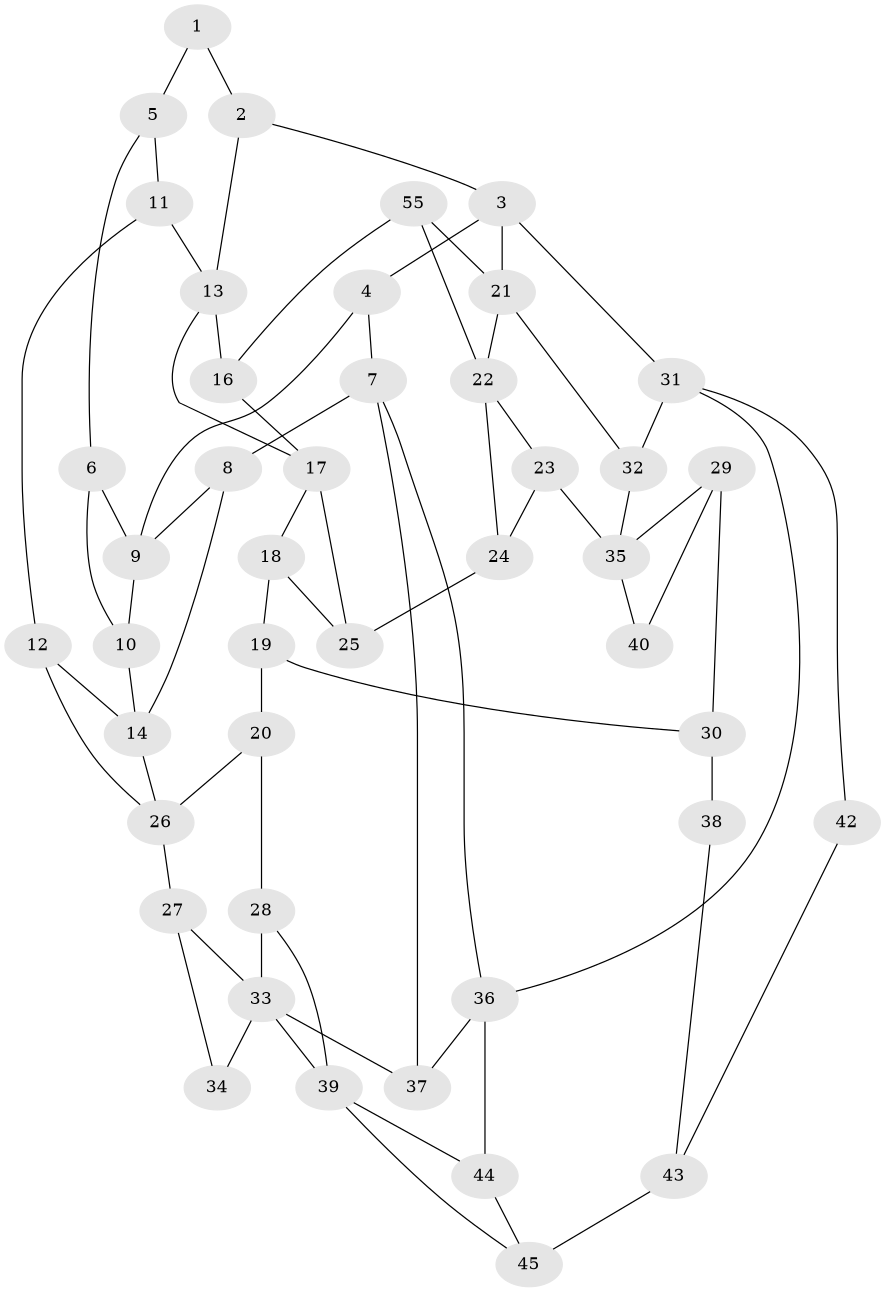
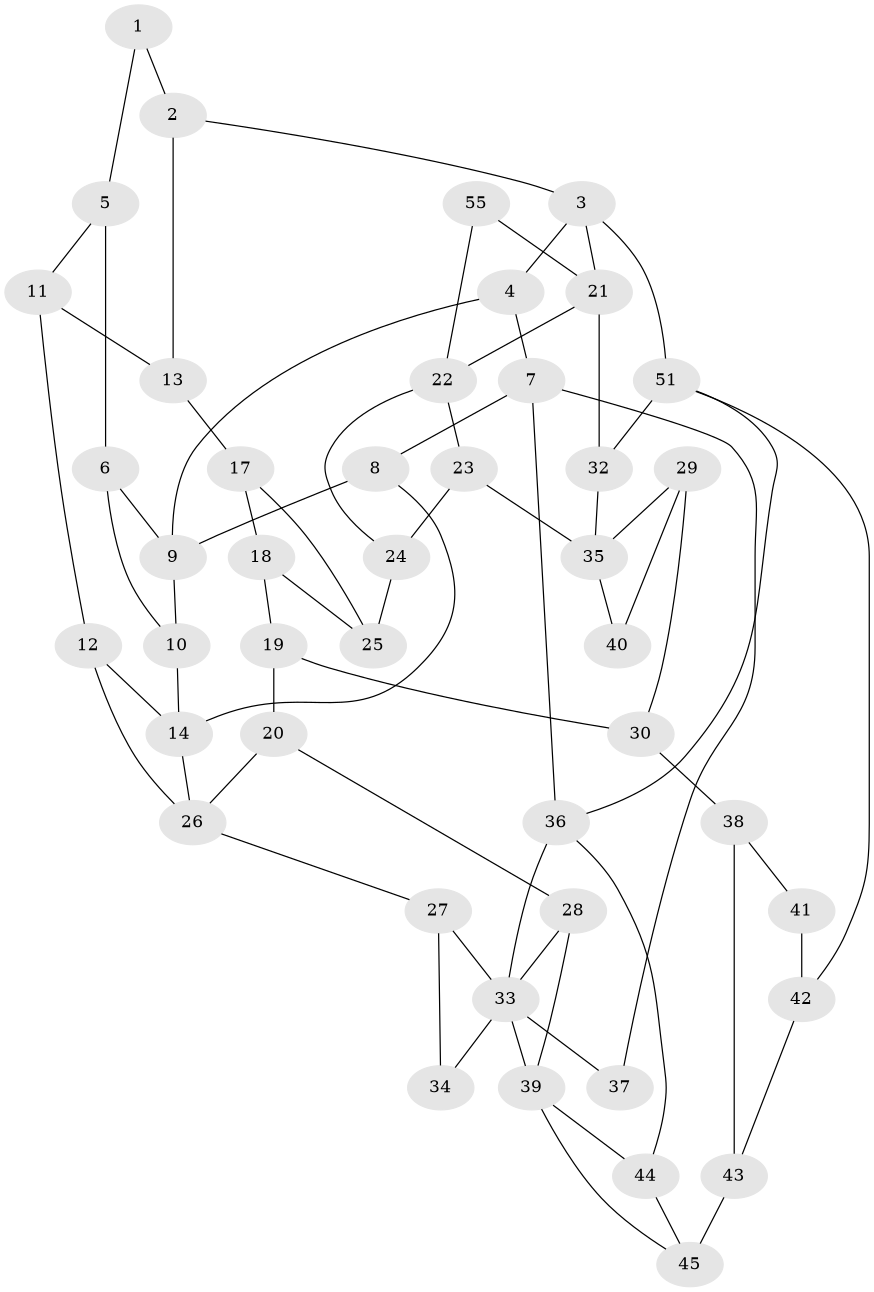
  graph {
    node [color=gray90 style=filled]
    edge [weight=1.0]
    1
    2
    5
    3
    13
    6
    11
    4
    21
-   31
-   16
+   31 [label=51]
    17
    7
    9
    22
    32
    36
    42
    8
    37
    10
    12
    14
    44
    26
    27
    18
    25
    n29 [label=55]
    23
    24
    19
    20
    30
    28
    38
    33
    39
    35
    40
    34
    45
    29
+   41
    43
    1 -- 2
    1 -- 5
    2 -- 3
    2 -- 13
    5 -- 6
    5 -- 11
    3 -- 4
    3 -- 21
    3 -- 31
-   13 -- 16
    13 -- 17
    6 -- 9
    6 -- 10
    11 -- 13
    11 -- 12
    4 -- 7
    4 -- 9
    21 -- 22
    21 -- 32
    31 -- 32
    31 -- 36
    31 -- 42
-   16 -- 17
    17 -- 18
    17 -- 25
    7 -- 36
    7 -- 8
    7 -- 37
    9 -- 10
    22 -- 23
    22 -- 24
    32 -- 35
-   36 -- 37
+   36 -- 33
    36 -- 44
    42 -- 43
    8 -- 9
    8 -- 14
    10 -- 14
    12 -- 14
    12 -- 26
    14 -- 26
    44 -- 45
    26 -- 27
    27 -- 33
    27 -- 34
    18 -- 25
    18 -- 19
    n29 -- 21
-   n29 -- 16
    n29 -- 22
    23 -- 24
    23 -- 35
    24 -- 25 [weight=2.0]
    19 -- 20
    19 -- 30
    20 -- 26
    20 -- 28
    30 -- 38
    28 -- 33
    28 -- 39
+   38 -- 41
    38 -- 43
    33 -- 37 [weight=2.0]
    33 -- 39
    33 -- 34
    39 -- 44
    39 -- 45
    35 -- 40
    29 -- 30
    29 -- 35
    29 -- 40
+   41 -- 42
    43 -- 45 [weight=2.0]
  }
